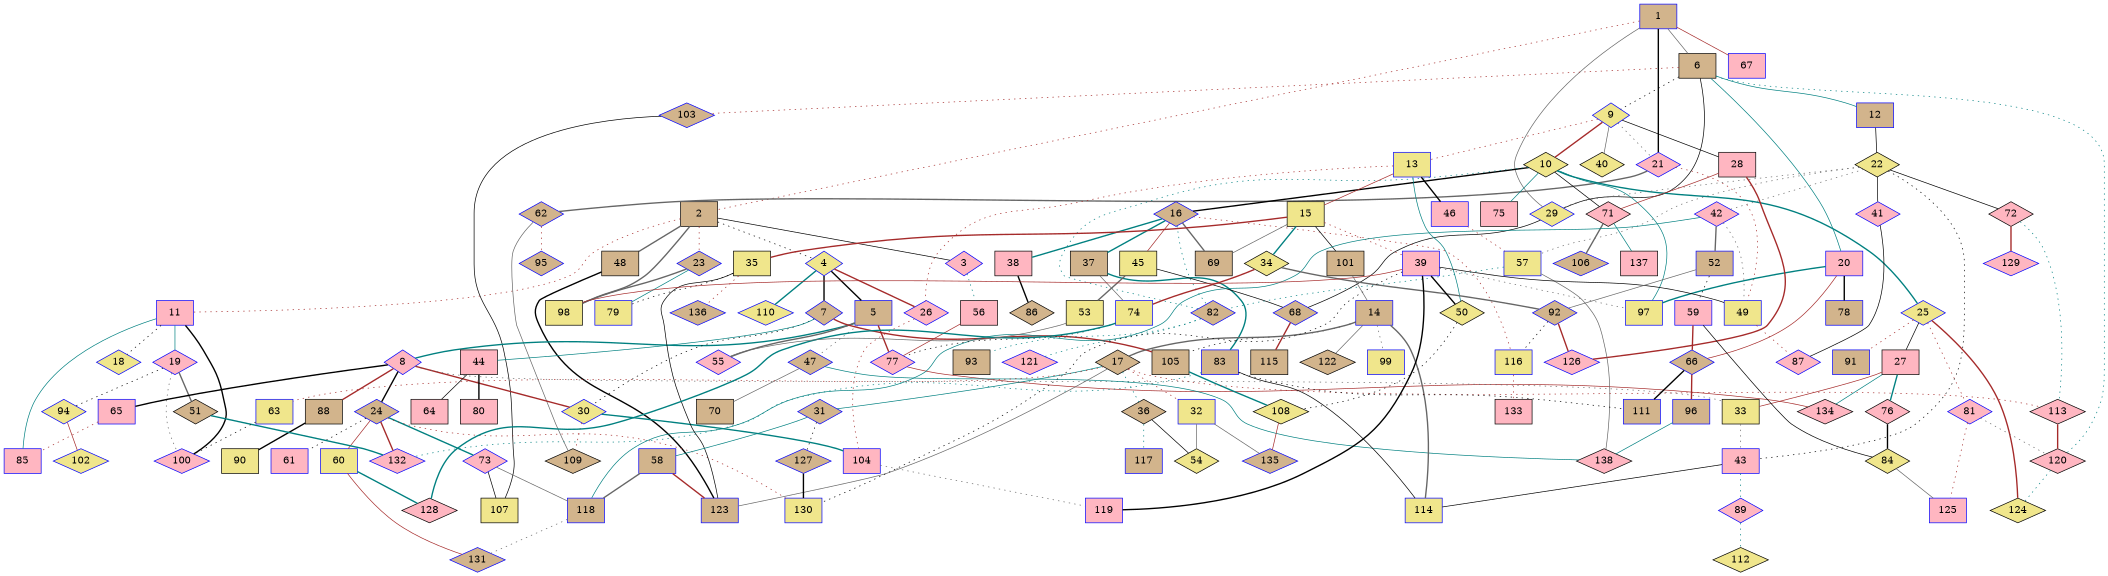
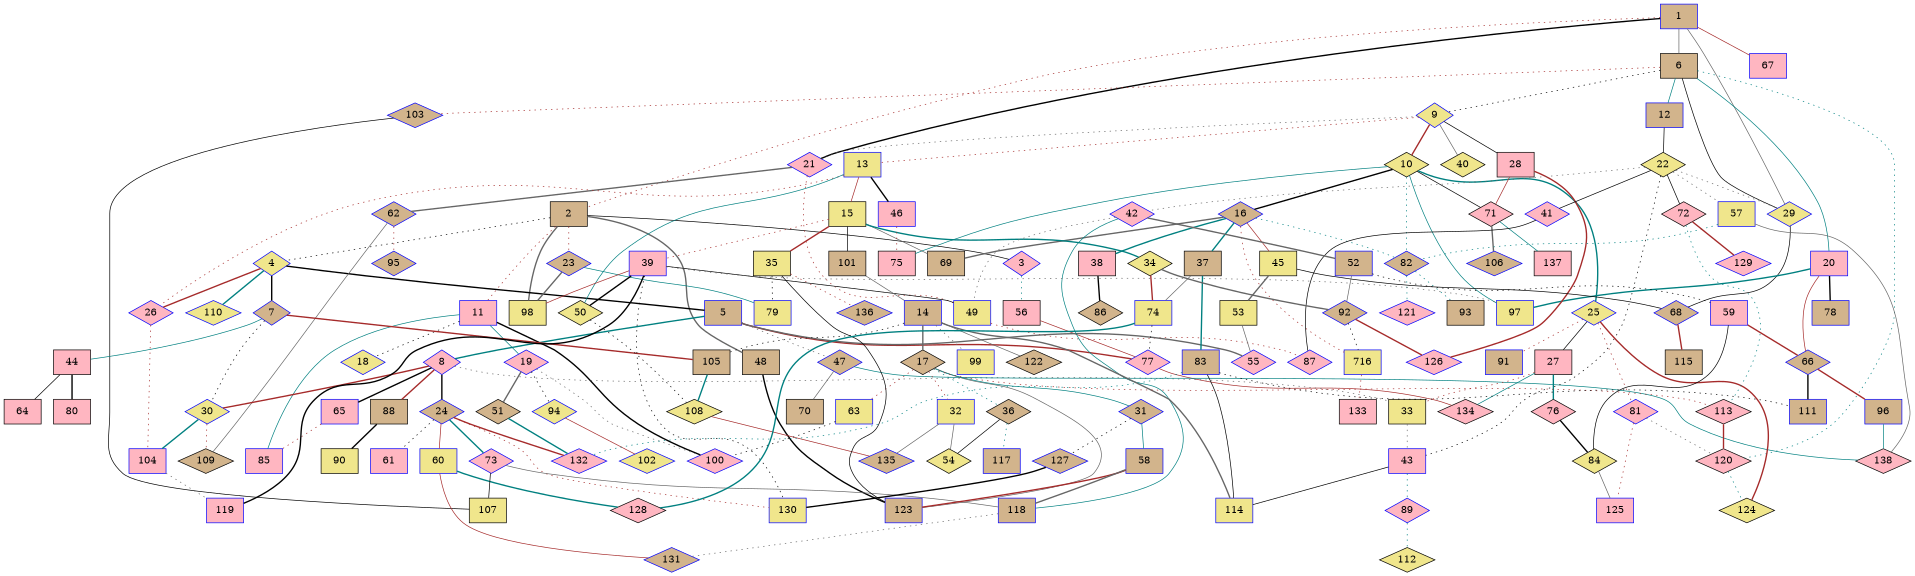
  graph {
    node [color=blue fillcolor=tan shape=box style=filled]
    edge [color=black style=dotted]
    2 [color=black]
    1
    6 [color=black]
    21 [fillcolor=lightpink shape=diamond]
    29 [fillcolor=khaki shape=diamond]
    67 [fillcolor=lightpink]
    3 [fillcolor=lightpink shape=diamond]
    4 [fillcolor=khaki shape=diamond]
    11 [fillcolor=lightpink]
    23 [shape=diamond]
    48 [color=black]
    98 [color=black fillcolor=khaki]
    9 [fillcolor=khaki shape=diamond]
    12
    20 [fillcolor=lightpink]
    103 [shape=diamond]
    120 [color=black fillcolor=lightpink shape=diamond]
    49 [fillcolor=khaki]
    62 [shape=diamond]
    68 [shape=diamond]
    56 [color=black fillcolor=lightpink]
    5
    7 [shape=diamond]
    26 [fillcolor=lightpink shape=diamond]
    110 [fillcolor=khaki shape=diamond]
    18 [fillcolor=khaki shape=diamond]
    19 [fillcolor=lightpink shape=diamond]
    85 [fillcolor=lightpink]
    100 [fillcolor=lightpink shape=diamond]
    79 [fillcolor=khaki]
    123
    77 [fillcolor=lightpink shape=diamond]
    8 [fillcolor=lightpink shape=diamond]
    47 [shape=diamond]
    55 [fillcolor=lightpink shape=diamond]
    30 [fillcolor=khaki shape=diamond]
    44 [color=black fillcolor=lightpink]
    105 [color=black]
    104 [fillcolor=lightpink]
    24 [shape=diamond]
    33 [color=black fillcolor=khaki]
    65 [fillcolor=lightpink]
    88 [color=black]
    70 [color=black]
    138 [color=black fillcolor=lightpink shape=diamond]
    134 [color=black fillcolor=lightpink shape=diamond]
    10 [color=black fillcolor=khaki shape=diamond]
    13 [fillcolor=khaki]
    28 [color=black fillcolor=lightpink]
    40 [color=black fillcolor=khaki shape=diamond]
    22 [color=black fillcolor=khaki shape=diamond]
    97 [fillcolor=khaki]
    66 [shape=diamond]
    78
    107 [color=black fillcolor=khaki]
    124 [color=black fillcolor=khaki shape=diamond]
    109 [color=black shape=diamond]
    64 [color=black fillcolor=lightpink]
    80 [color=black fillcolor=lightpink]
    108 [color=black fillcolor=khaki shape=diamond]
    60 [fillcolor=khaki]
    61 [fillcolor=lightpink]
    73 [fillcolor=lightpink shape=diamond]
    130 [fillcolor=khaki]
    132 [fillcolor=lightpink shape=diamond]
    43 [fillcolor=lightpink]
    90 [color=black fillcolor=khaki]
    16 [shape=diamond]
    25 [fillcolor=khaki shape=diamond]
    71 [color=black fillcolor=lightpink shape=diamond]
    75 [color=black fillcolor=lightpink]
    82 [shape=diamond]
    15 [color=black fillcolor=khaki]
    46 [fillcolor=lightpink]
    50 [color=black fillcolor=khaki shape=diamond]
    126 [fillcolor=lightpink shape=diamond]
    69 [color=black]
    37 [color=black]
    38 [color=black fillcolor=lightpink]
    45 [color=black fillcolor=khaki]
-   116 [fillcolor=khaki]
+   116 [fillcolor=khaki label=716]
    27 [color=black fillcolor=lightpink]
    81 [fillcolor=lightpink shape=diamond]
    91
    106 [shape=diamond]
    137 [color=black fillcolor=lightpink]
    93 [color=black]
    121 [fillcolor=lightpink shape=diamond]
    51 [color=black shape=diamond]
    94 [fillcolor=khaki shape=diamond]
    41 [fillcolor=lightpink shape=diamond]
    42 [fillcolor=lightpink shape=diamond]
    57 [fillcolor=khaki]
    72 [color=black fillcolor=lightpink shape=diamond]
    14
    17 [color=black shape=diamond]
    99 [fillcolor=khaki]
    114 [fillcolor=khaki]
    122 [color=black shape=diamond]
    34 [color=black fillcolor=khaki shape=diamond]
    35 [color=black fillcolor=khaki]
    39 [fillcolor=lightpink]
    101 [color=black]
    31 [shape=diamond]
    32 [fillcolor=khaki]
    36 [color=black shape=diamond]
    63 [fillcolor=khaki]
    113 [color=black fillcolor=lightpink shape=diamond]
    74 [fillcolor=khaki]
    92 [shape=diamond]
    136 [shape=diamond]
    119 [fillcolor=lightpink]
    83
    86 [color=black shape=diamond]
    53 [color=black fillcolor=khaki]
    133 [color=black fillcolor=lightpink]
    58
    127 [shape=diamond]
    54 [color=black fillcolor=khaki shape=diamond]
    135 [shape=diamond]
    117
    102 [fillcolor=khaki shape=diamond]
    96
    111
    87 [fillcolor=lightpink shape=diamond]
    95 [shape=diamond]
    52
    118
    89 [fillcolor=lightpink shape=diamond]
    129 [fillcolor=lightpink shape=diamond]
    128 [color=black fillcolor=lightpink shape=diamond]
    131 [shape=diamond]
    76 [color=black fillcolor=lightpink shape=diamond]
    125 [fillcolor=lightpink]
    84 [color=black fillcolor=khaki shape=diamond]
    115 [color=black]
    59 [fillcolor=lightpink]
    112 [color=black fillcolor=khaki shape=diamond]
    2 -- 3 [style=solid]
    2 -- 4
    2 -- 11 [color=brown]
    2 -- 23 [color=brown]
    2 -- 48 [color=gray40 style=bold]
    2 -- 98 [color=gray40 style=bold]
    1 -- 2 [color=brown]
    1 -- 6 [color=gray40 style=solid]
    1 -- 21 [style=bold]
    1 -- 29 [color=gray40 style=solid]
    1 -- 67 [color=brown style=solid]
    6 -- 29 [style=solid]
    6 -- 9
    6 -- 12 [color=teal style=solid]
    6 -- 20 [color=teal style=solid]
    6 -- 103 [color=brown]
    6 -- 120 [color=teal]
    21 -- 49 [color=brown]
    21 -- 62 [color=gray40 style=bold]
    29 -- 68 [style=solid]
    3 -- 56 [color=teal]
    4 -- 5 [style=bold]
    4 -- 7 [style=bold]
    4 -- 26 [color=brown style=bold]
    4 -- 110 [color=teal style=bold]
    11 -- 18
    11 -- 19 [color=teal style=solid]
    11 -- 85 [color=teal style=solid]
    11 -- 100 [style=bold]
    23 -- 98 [color=gray40 style=bold]
    23 -- 79 [color=teal style=solid]
    48 -- 123 [style=bold]
    9 -- 21 [color=gray40]
    9 -- 10 [color=brown style=bold]
    9 -- 13 [color=brown]
    9 -- 28 [style=solid]
    9 -- 40 [color=gray40 style=solid]
    12 -- 22 [style=solid]
    20 -- 97 [color=teal style=bold]
    20 -- 66 [color=brown style=solid]
    20 -- 78 [style=bold]
    103 -- 107 [style=solid]
    120 -- 124 [color=teal]
    49 -- 87 [color=brown]
    62 -- 109 [color=gray40 style=solid]
    62 -- 95 [color=brown]
    68 -- 115 [color=brown style=bold]
    56 -- 77 [color=brown style=solid]
    5 -- 77 [color=brown style=bold]
    5 -- 8 [color=teal style=bold]
    5 -- 47 [color=gray40]
    5 -- 55 [color=gray40 style=bold]
    7 -- 30
    7 -- 44 [color=teal style=solid]
    7 -- 105 [color=brown style=bold]
    26 -- 104 [color=brown]
    19 -- 100 [color=gray40]
    19 -- 51 [color=gray40 style=bold]
    19 -- 94
    77 -- 134 [color=brown style=solid]
    8 -- 30 [color=brown style=bold]
    8 -- 24 [style=bold]
    8 -- 33 [color=gray40]
    8 -- 65 [style=bold]
    8 -- 88 [color=brown style=bold]
    47 -- 70 [color=gray40 style=solid]
    47 -- 138 [color=teal style=solid]
    30 -- 104 [color=teal style=bold]
    30 -- 109 [color=brown]
    44 -- 64 [style=solid]
    44 -- 80 [style=bold]
    105 -- 108 [color=teal style=bold]
    104 -- 119 [color=gray40]
    24 -- 60 [color=brown style=solid]
    24 -- 61
    24 -- 73 [color=teal style=bold]
    24 -- 130 [color=brown]
    24 -- 132 [color=brown style=bold]
    33 -- 43 [color=gray40]
    65 -- 85 [color=brown]
    88 -- 90 [style=bold]
    10 -- 97 [color=teal style=solid]
    10 -- 16 [style=bold]
    10 -- 25 [color=teal style=bold]
    10 -- 71 [style=solid]
    10 -- 75 [color=teal style=solid]
    10 -- 82 [color=teal]
    13 -- 26 [color=brown]
    13 -- 15 [color=brown style=solid]
    13 -- 46 [style=bold]
    13 -- 50 [color=teal style=solid]
    28 -- 71 [color=brown style=solid]
    28 -- 126 [color=brown style=bold]
    22 -- 29 [color=gray40]
    22 -- 43
    22 -- 41 [style=solid]
    22 -- 42 [color=gray40]
    22 -- 57 [color=gray40]
    22 -- 72 [style=solid]
    66 -- 96 [color=brown style=bold]
    66 -- 111 [style=bold]
    108 -- 135 [color=brown style=solid]
    60 -- 128 [color=teal style=bold]
    60 -- 131 [color=brown style=solid]
    73 -- 107 [style=solid]
    73 -- 118 [color=gray40 style=solid]
    43 -- 114 [style=solid]
    43 -- 89 [color=teal]
    16 -- 82 [color=teal]
    16 -- 69 [color=gray40 style=bold]
    16 -- 37 [color=teal style=bold]
    16 -- 38 [color=teal style=bold]
    16 -- 45 [color=brown style=solid]
    16 -- 116 [color=brown]
    25 -- 124 [color=brown style=bold]
    25 -- 27 [style=solid]
    25 -- 81 [color=brown]
    25 -- 91 [color=brown]
    71 -- 106 [color=gray40 style=bold]
    71 -- 137 [color=teal style=solid]
    82 -- 93 [color=teal]
    82 -- 121 [color=teal]
    15 -- 69 [color=gray40 style=solid]
    15 -- 34 [color=teal style=bold]
    15 -- 35 [color=brown style=bold]
    15 -- 39 [color=brown]
    15 -- 101 [style=solid]
-   46 -- 57 [color=brown]
+   46 -- 75 [color=brown]
    50 -- 108
    37 -- 74 [color=gray40 style=solid]
    37 -- 83 [color=teal style=bold]
    38 -- 86 [style=bold]
    45 -- 68 [style=solid]
    45 -- 53 [color=gray40 style=bold]
    116 -- 133 [color=brown]
-   27 -- 33 [color=brown style=solid]
+   27 -- 33 [color=brown]
    27 -- 134 [color=teal style=solid]
    27 -- 76 [color=teal style=bold]
    81 -- 120 [color=gray40]
    81 -- 125 [color=brown]
    51 -- 132 [color=teal style=bold]
    94 -- 102 [color=brown style=solid]
    41 -- 87 [style=solid]
    42 -- 49 [color=gray40]
    42 -- 52 [color=gray40 style=bold]
    42 -- 118 [color=teal style=solid]
    57 -- 138 [color=gray40 style=solid]
    57 -- 82 [color=teal]
    72 -- 113 [color=teal]
    72 -- 129 [color=brown style=bold]
    14 -- 105
    14 -- 17 [color=gray40 style=bold]
    14 -- 99 [color=gray40]
    14 -- 114 [color=gray40 style=bold]
    14 -- 122 [color=gray40 style=solid]
    17 -- 123 [color=gray40 style=solid]
    17 -- 31 [color=teal style=solid]
    17 -- 32 [color=brown]
    17 -- 36 [color=teal]
    17 -- 63 [color=brown]
    17 -- 113 [color=brown]
    34 -- 74 [color=brown style=bold]
    34 -- 92 [color=gray40 style=bold]
    35 -- 79
    35 -- 123 [style=solid]
    35 -- 136 [color=brown]
    39 -- 98 [color=brown style=solid]
    39 -- 49 [style=solid]
    39 -- 97 [color=gray40]
    39 -- 130
    39 -- 50 [style=bold]
    39 -- 119 [style=bold]
    101 -- 14 [color=gray40 style=solid]
    31 -- 58 [color=teal style=solid]
    31 -- 127
    32 -- 54 [color=gray40 style=solid]
    32 -- 135 [color=gray40 style=solid]
    36 -- 54 [style=solid]
    36 -- 117 [color=teal]
    63 -- 100
    113 -- 120 [color=brown style=bold]
    74 -- 77
    74 -- 128 [color=teal style=bold]
    92 -- 126 [color=brown style=bold]
    92 -- 116
    83 -- 132 [color=teal]
    83 -- 114 [style=solid]
    83 -- 111
    53 -- 55 [color=gray40 style=solid]
    58 -- 123 [color=brown style=bold]
    58 -- 118 [color=gray40 style=bold]
    127 -- 130 [style=bold]
    96 -- 138 [color=teal style=solid]
    52 -- 92 [color=gray40 style=solid]
    52 -- 59
    118 -- 131 [color=gray40]
    89 -- 112 [color=teal]
    76 -- 84 [style=bold]
    84 -- 125 [color=gray40 style=solid]
    59 -- 66 [color=brown style=bold]
    59 -- 84 [style=solid]
  }
